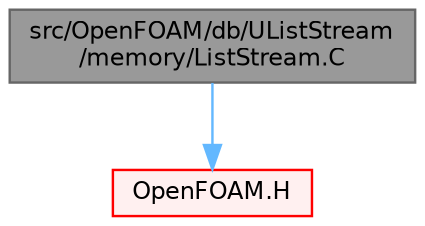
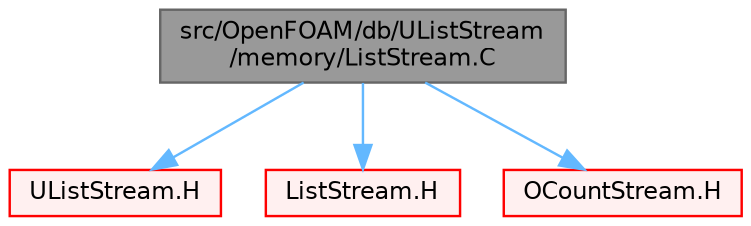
  digraph {
    node [color=red fillcolor="#FFF0F0" fontname=Helvetica fontsize=10 shape=box style=filled]
    edge [color=steelblue1 fontname=Helvetica fontsize=10 labelfontname=Helvetica labelfontsize=10 style=solid]
    n1 [color=gray40 fillcolor=grey60 fontcolor=black height=0.2 label="src/OpenFOAM/db/UListStream\l/memory/ListStream.C" width=0.4]
-   n3 [height=0.2 label="OpenFOAM.H" width=0.4]
+   n2 [height=0.2 label="UListStream.H" width=0.4]
+   n3 [height=0.2 label="ListStream.H" width=0.4]
+   n4 [height=0.2 label="OCountStream.H" width=0.4]
+   n1 -> n2
    n1 -> n3
+   n1 -> n4
  }
